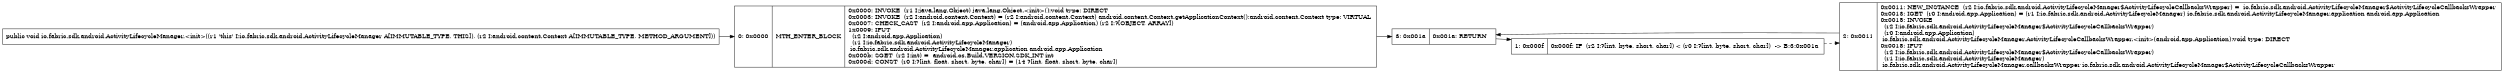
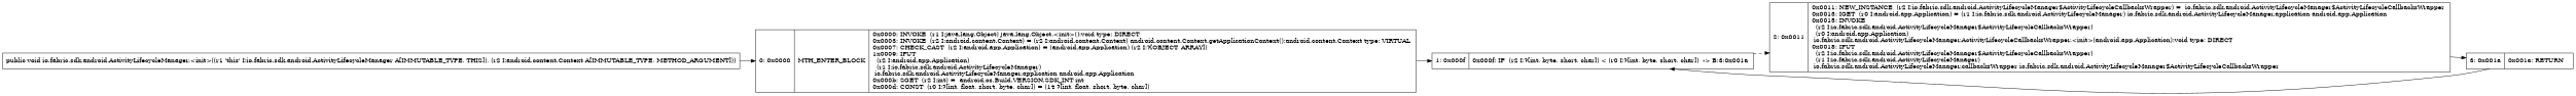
  digraph {
    rankdir=LR
    node [shape=record]
    n1 [label="{0\:\ 0x0000|MTH_ENTER_BLOCK\l|0x0000: INVOKE  (r1 I:java.lang.Object) java.lang.Object.\<init\>():void type: DIRECT \l0x0003: INVOKE  (r2 I:android.content.Context) = (r2 I:android.content.Context) android.content.Context.getApplicationContext():android.content.Context type: VIRTUAL \l0x0007: CHECK_CAST  (r2 I:android.app.Application) = (android.app.Application) (r2 I:?[OBJECT, ARRAY]) \l1x0009: IPUT  \l  (r2 I:android.app.Application)\l  (r1 I:io.fabric.sdk.android.ActivityLifecycleManager)\l io.fabric.sdk.android.ActivityLifecycleManager.application android.app.Application \l0x000b: SGET  (r2 I:int) =  android.os.Build.VERSION.SDK_INT int \l0x000d: CONST  (r0 I:?[int, float, short, byte, char]) = (14 ?[int, float, short, byte, char]) \l}"]
    n2 [label="{1\:\ 0x000f|0x000f: IF  (r2 I:?[int, byte, short, char]) \< (r0 I:?[int, byte, short, char])  \-\> B:3:0x001a \l}"]
    n3 [label="{2\:\ 0x0011|0x0011: NEW_INSTANCE  (r2 I:io.fabric.sdk.android.ActivityLifecycleManager$ActivityLifecycleCallbacksWrapper) =  io.fabric.sdk.android.ActivityLifecycleManager$ActivityLifecycleCallbacksWrapper \l0x0013: IGET  (r0 I:android.app.Application) = (r1 I:io.fabric.sdk.android.ActivityLifecycleManager) io.fabric.sdk.android.ActivityLifecycleManager.application android.app.Application \l0x0015: INVOKE  \l  (r2 I:io.fabric.sdk.android.ActivityLifecycleManager$ActivityLifecycleCallbacksWrapper)\l  (r0 I:android.app.Application)\l io.fabric.sdk.android.ActivityLifecycleManager.ActivityLifecycleCallbacksWrapper.\<init\>(android.app.Application):void type: DIRECT \l0x0018: IPUT  \l  (r2 I:io.fabric.sdk.android.ActivityLifecycleManager$ActivityLifecycleCallbacksWrapper)\l  (r1 I:io.fabric.sdk.android.ActivityLifecycleManager)\l io.fabric.sdk.android.ActivityLifecycleManager.callbacksWrapper io.fabric.sdk.android.ActivityLifecycleManager$ActivityLifecycleCallbacksWrapper \l}"]
    n4 [label="{3\:\ 0x001a|0x001a: RETURN   \l}"]
    n5 [label="{public void io.fabric.sdk.android.ActivityLifecycleManager.\<init\>((r1 'this' I:io.fabric.sdk.android.ActivityLifecycleManager A[IMMUTABLE_TYPE, THIS]), (r2 I:android.content.Context A[IMMUTABLE_TYPE, METHOD_ARGUMENT])) }"]
-   n1 -> n4
+   n1 -> n2
    n2 -> n3 [style=dashed]
    n3 -> n4
    n4 -> n2
    n5 -> n1
  }
